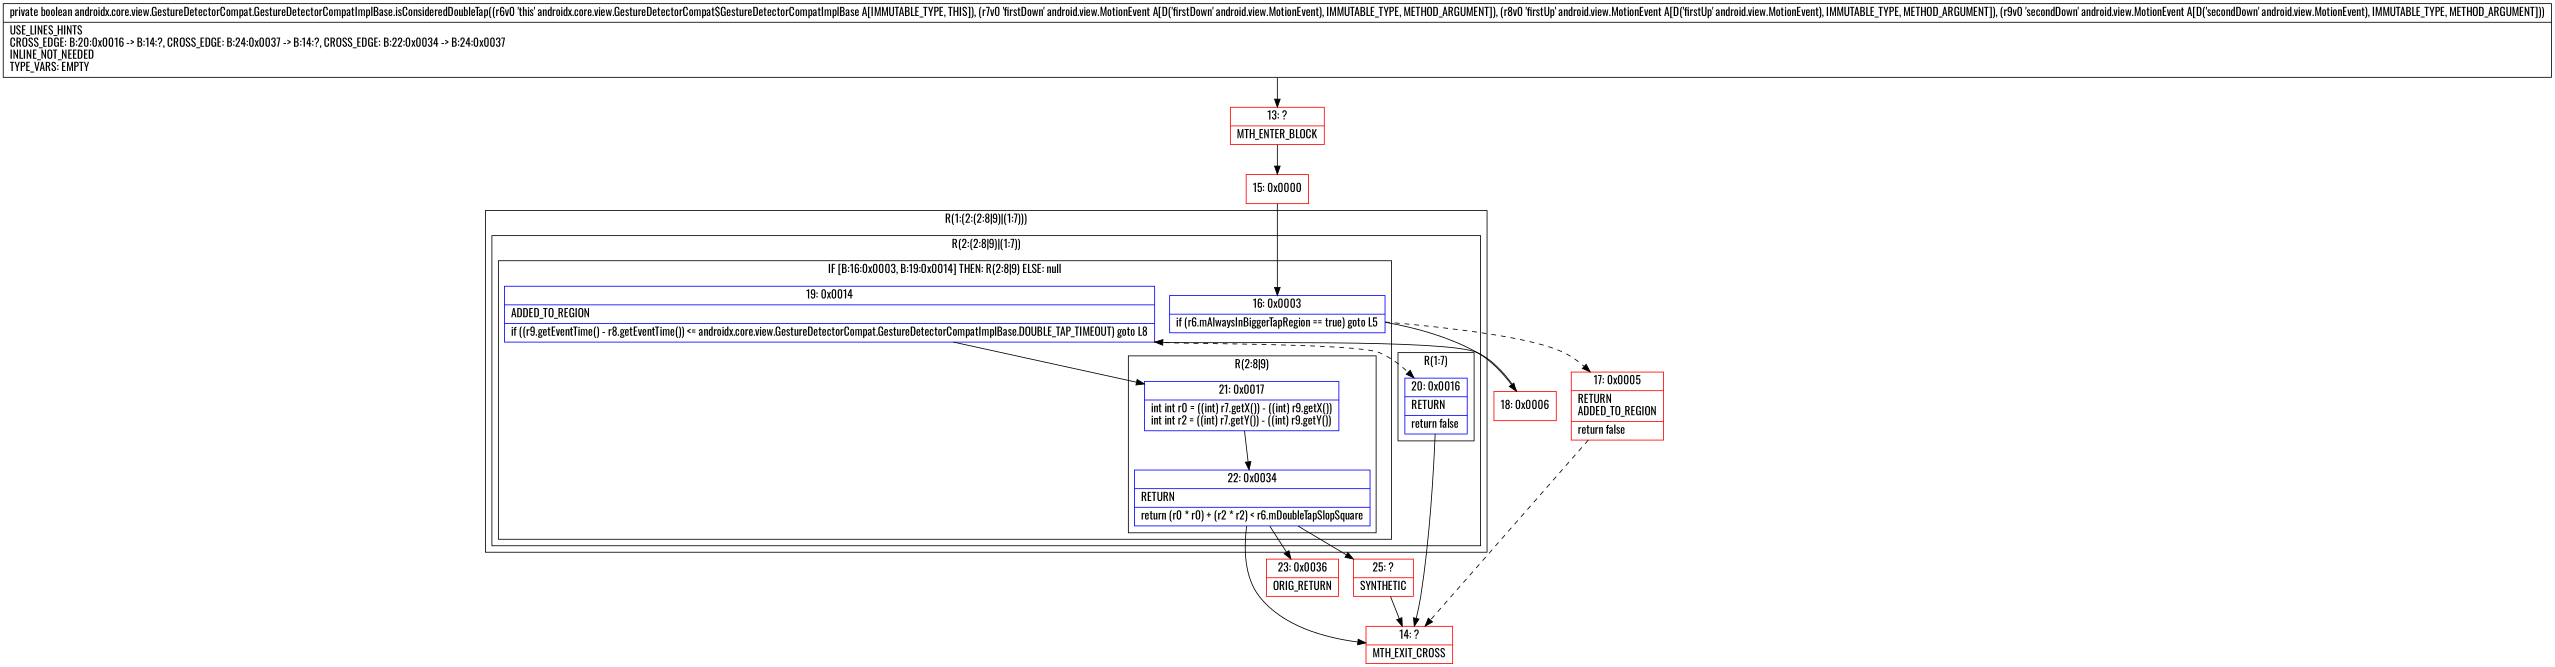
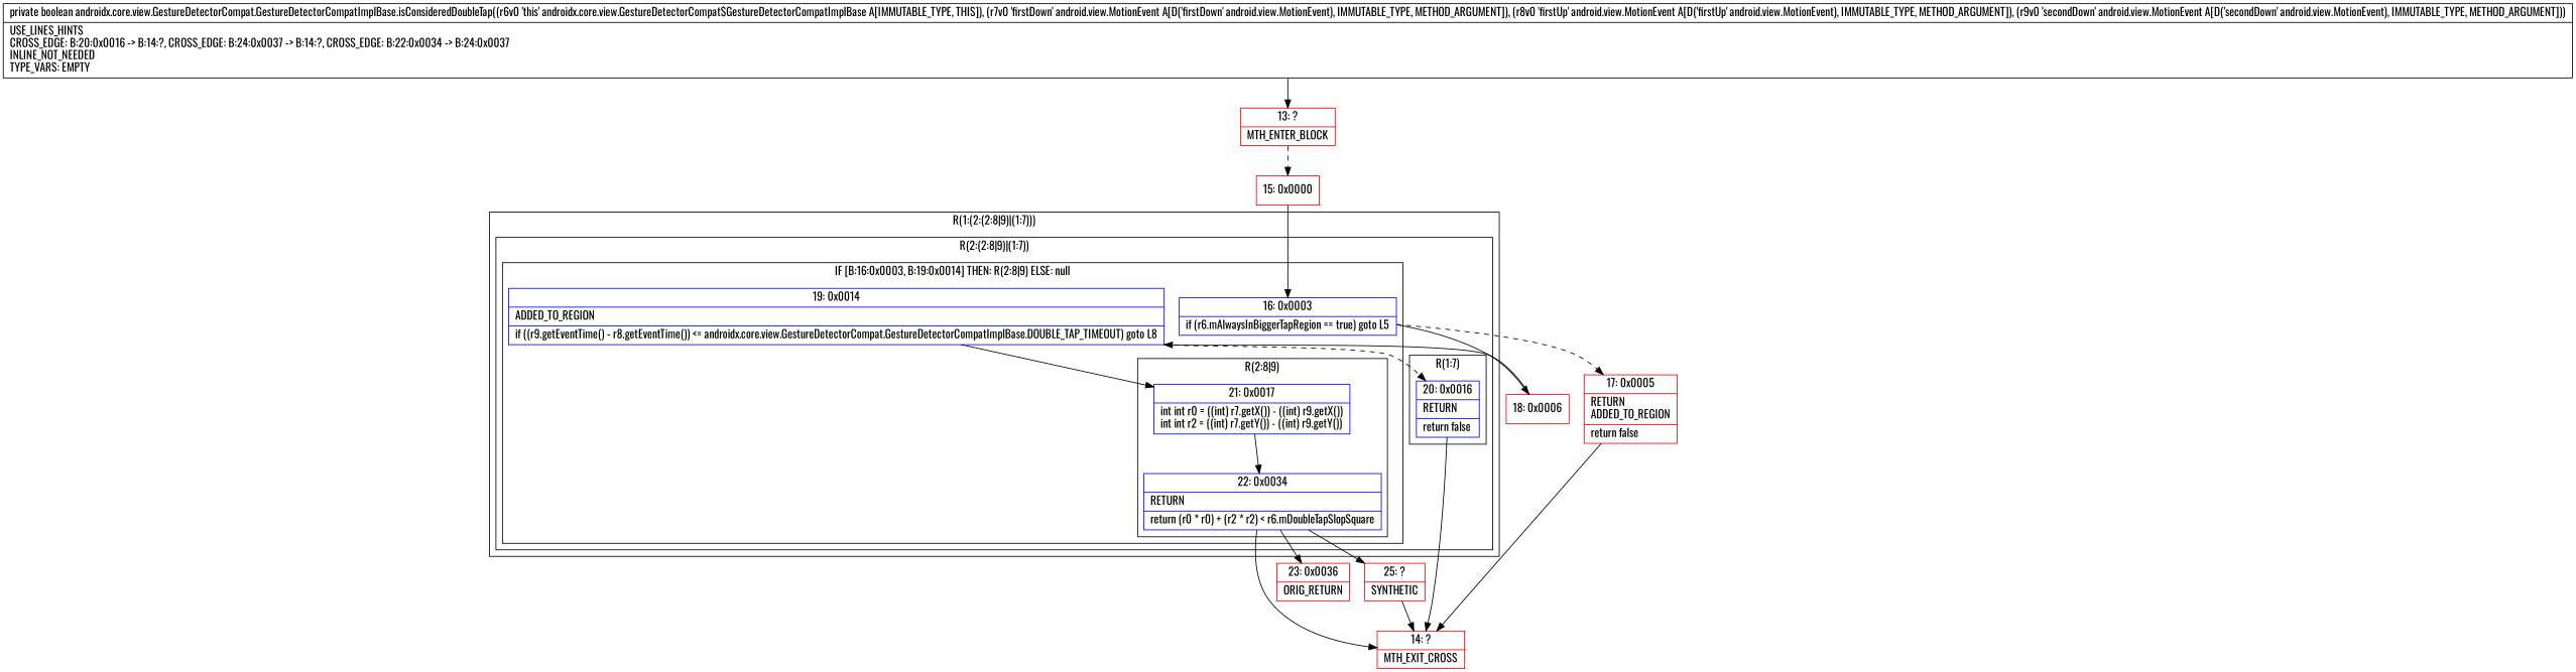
  digraph {
    fontname=Oswald
    node [color=red fontname=Oswald shape=record]
    edge [fontname=Oswald]
    n1 [color=blue label="{21\:\ 0x0017|int int r0 = ((int) r7.getX()) \- ((int) r9.getX())\lint int r2 = ((int) r7.getY()) \- ((int) r9.getY())\l}"]
    n2 [color=blue label="{22\:\ 0x0034|RETURN\l|return (r0 * r0) + (r2 * r2) \< r6.mDoubleTapSlopSquare\l}"]
    n3 [color=blue label="{16\:\ 0x0003|if (r6.mAlwaysInBiggerTapRegion == true) goto L5\l}"]
    n4 [color=blue label="{19\:\ 0x0014|ADDED_TO_REGION\l|if ((r9.getEventTime() \- r8.getEventTime()) \<= androidx.core.view.GestureDetectorCompat.GestureDetectorCompatImplBase.DOUBLE_TAP_TIMEOUT) goto L8\l}"]
    n5 [color=blue label="{20\:\ 0x0016|RETURN\l|return false\l}"]
    n6 [label="{23\:\ 0x0036|ORIG_RETURN\l}"]
    n7 [label="{25\:\ ?|SYNTHETIC\l}"]
    n8 [label="{14\:\ ?|MTH_EXIT_CROSS\l}"]
    n9 [label="{17\:\ 0x0005|RETURN\lADDED_TO_REGION\l|return false\l}"]
    n10 [label="{18\:\ 0x0006}"]
    n11 [label="{13\:\ ?|MTH_ENTER_BLOCK\l}"]
    n12 [label="{15\:\ 0x0000}"]
    n13 [label="{private boolean androidx.core.view.GestureDetectorCompat.GestureDetectorCompatImplBase.isConsideredDoubleTap((r6v0 'this' androidx.core.view.GestureDetectorCompat$GestureDetectorCompatImplBase A[IMMUTABLE_TYPE, THIS]), (r7v0 'firstDown' android.view.MotionEvent A[D('firstDown' android.view.MotionEvent), IMMUTABLE_TYPE, METHOD_ARGUMENT]), (r8v0 'firstUp' android.view.MotionEvent A[D('firstUp' android.view.MotionEvent), IMMUTABLE_TYPE, METHOD_ARGUMENT]), (r9v0 'secondDown' android.view.MotionEvent A[D('secondDown' android.view.MotionEvent), IMMUTABLE_TYPE, METHOD_ARGUMENT]))  | USE_LINES_HINTS\lCROSS_EDGE: B:20:0x0016 \-\> B:14:?, CROSS_EDGE: B:24:0x0037 \-\> B:14:?, CROSS_EDGE: B:22:0x0034 \-\> B:24:0x0037\lINLINE_NOT_NEEDED\lTYPE_VARS: EMPTY\l}" color=""]
    subgraph cluster_1 {
      label="R(1:(2:(2:8|9)|(1:7)))"
      subgraph cluster_2 {
        label="R(2:(2:8|9)|(1:7))"
        subgraph cluster_3 {
          label="IF [B:16:0x0003, B:19:0x0014] THEN: R(2:8|9) ELSE: null"
          n3
          n4
          subgraph cluster_4 {
            label="R(2:8|9)"
            n1
            n2
          }
        }
        subgraph cluster_5 {
          label="R(1:7)"
          n5
        }
      }
    }
    n1 -> n2
    n2 -> n6
    n2 -> n7
    n2 -> n8
    n3 -> n9 [style=dashed]
    n3 -> n10
    n4 -> n1
    n4 -> n5 [style=dashed]
    n5 -> n8
    n7 -> n8
-   n9 -> n8 [style=dashed]
+   n9 -> n8
    n10 -> n4
-   n11 -> n12
+   n11 -> n12 [style=dashed]
    n12 -> n3
    n13 -> n11
  }
